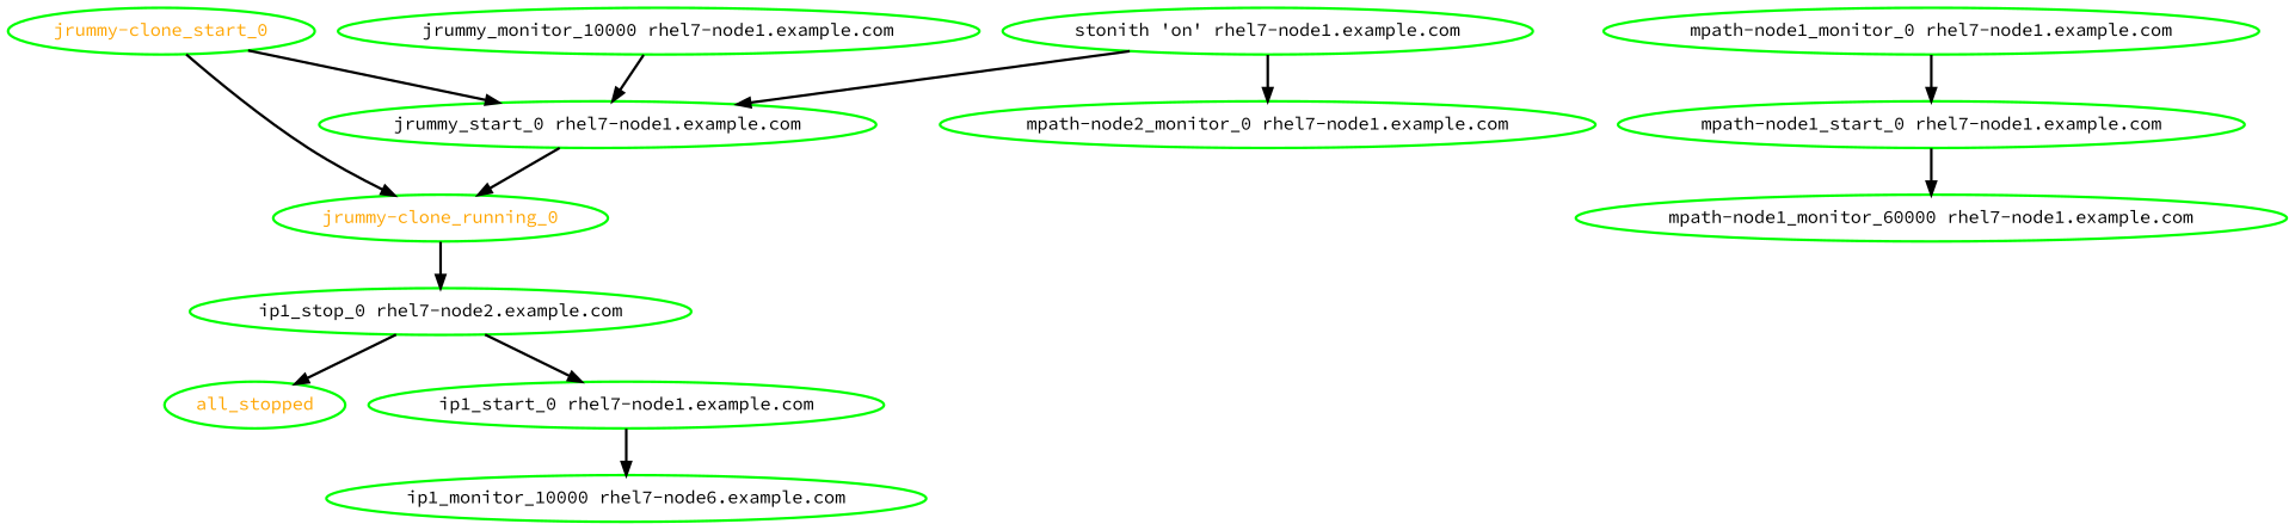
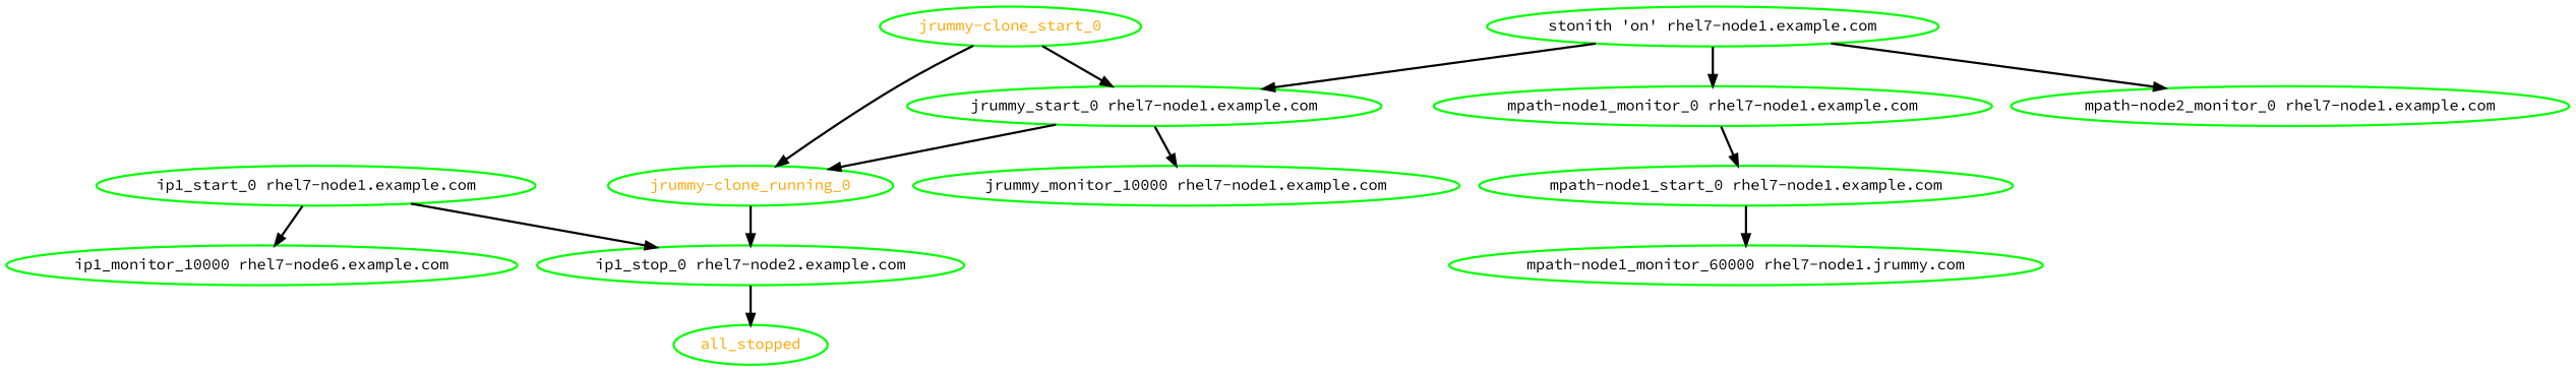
  digraph {
    fontname="Source Code Pro"
    node [color=green fontcolor=black fontname="Source Code Pro" style=bold]
    edge [fontname="Source Code Pro" style=bold]
    all_stopped [fontcolor=orange]
    n2 [label="ip1_monitor_10000 rhel7-node6.example.com"]
    "ip1_start_0 rhel7-node1.example.com"
    "ip1_stop_0 rhel7-node2.example.com"
    "jrummy-clone_running_0" [fontcolor=orange]
    "jrummy-clone_start_0" [fontcolor=orange]
    "jrummy_start_0 rhel7-node1.example.com"
    "jrummy_monitor_10000 rhel7-node1.example.com"
    "mpath-node1_monitor_0 rhel7-node1.example.com"
    "mpath-node1_start_0 rhel7-node1.example.com"
-   "mpath-node1_monitor_60000 rhel7-node1.example.com"
+   "mpath-node1_monitor_60000 rhel7-node1.example.com" [label="mpath-node1_monitor_60000 rhel7-node1.jrummy.com"]
    "stonith 'on' rhel7-node1.example.com"
    "mpath-node2_monitor_0 rhel7-node1.example.com"
    "ip1_start_0 rhel7-node1.example.com" -> n2
    "ip1_stop_0 rhel7-node2.example.com" -> all_stopped
-   "ip1_stop_0 rhel7-node2.example.com" -> "ip1_start_0 rhel7-node1.example.com"
+   "ip1_start_0 rhel7-node1.example.com" -> "ip1_stop_0 rhel7-node2.example.com"
    "jrummy-clone_running_0" -> "ip1_stop_0 rhel7-node2.example.com"
    "jrummy-clone_start_0" -> "jrummy-clone_running_0"
    "jrummy-clone_start_0" -> "jrummy_start_0 rhel7-node1.example.com"
    "jrummy_start_0 rhel7-node1.example.com" -> "jrummy-clone_running_0"
-   "jrummy_monitor_10000 rhel7-node1.example.com" -> "jrummy_start_0 rhel7-node1.example.com"
+   "jrummy_start_0 rhel7-node1.example.com" -> "jrummy_monitor_10000 rhel7-node1.example.com"
    "mpath-node1_monitor_0 rhel7-node1.example.com" -> "mpath-node1_start_0 rhel7-node1.example.com"
    "mpath-node1_start_0 rhel7-node1.example.com" -> "mpath-node1_monitor_60000 rhel7-node1.example.com"
    "stonith 'on' rhel7-node1.example.com" -> "jrummy_start_0 rhel7-node1.example.com"
+   "stonith 'on' rhel7-node1.example.com" -> "mpath-node1_monitor_0 rhel7-node1.example.com"
    "stonith 'on' rhel7-node1.example.com" -> "mpath-node2_monitor_0 rhel7-node1.example.com"
  }
